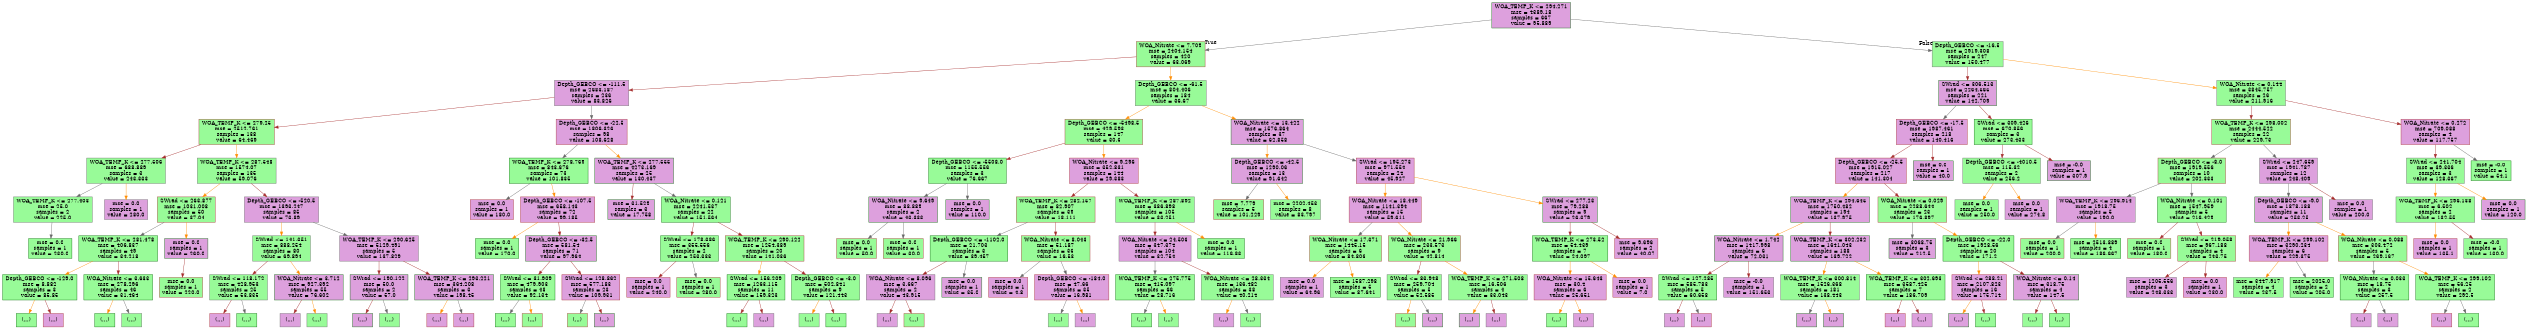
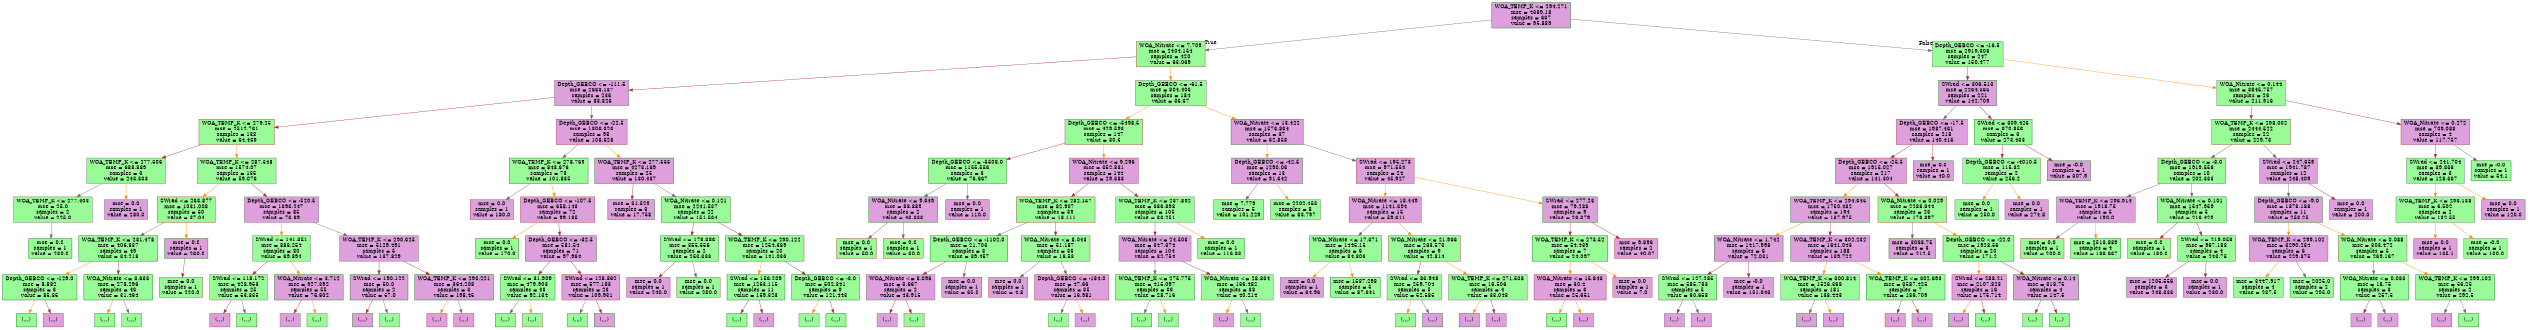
  digraph {
    node [color=darkgreen fillcolor=palegreen shape=box style=filled]
    edge [color=brown]
    n1 [fillcolor=plum label="WOA_TEMP_K <= 294.271\nmse = 4389.18\nsamples = 667\nvalue = 95.889"]
    n2 [color=brown label="WOA_Nitrate <= 7.709\nmse = 2404.154\nsamples = 420\nvalue = 63.069"]
    n3 [color=gray40 label="Depth_GEBCO <= -16.5\nmse = 2919.308\nsamples = 247\nvalue = 150.477"]
    n4 [color=gray40 fillcolor=plum label="Depth_GEBCO <= -111.5\nmse = 2683.187\nsamples = 236\nvalue = 83.826"]
    n5 [color=gray40 label="Depth_GEBCO <= -61.5\nmse = 804.406\nsamples = 184\nvalue = 36.67"]
    n6 [fillcolor=plum label="SWrad <= 306.513\nmse = 2264.565\nsamples = 221\nvalue = 142.709"]
    n7 [color=gray40 label="WOA_Nitrate <= 0.144\nmse = 3845.757\nsamples = 26\nvalue = 211.916"]
    n8 [color=brown label="WOA_TEMP_K <= 279.25\nmse = 2512.761\nsamples = 138\nvalue = 64.469"]
    n9 [color=brown fillcolor=plum label="Depth_GEBCO <= -22.5\nmse = 1806.326\nsamples = 98\nvalue = 108.628"]
    n10 [color=brown label="Depth_GEBCO <= -5498.5\nmse = 429.593\nsamples = 147\nvalue = 30.6"]
    n11 [fillcolor=plum label="WOA_Nitrate <= 13.422\nmse = 1576.864\nsamples = 37\nvalue = 62.858"]
    n12 [color=gray40 label="WOA_TEMP_K <= 277.506\nmse = 688.889\nsamples = 3\nvalue = 243.333"]
    n13 [color=gray40 label="WOA_TEMP_K <= 287.548\nmse = 1574.07\nsamples = 135\nvalue = 59.076"]
    n14 [label="WOA_TEMP_K <= 278.769\nmse = 843.676\nsamples = 73\nvalue = 101.835"]
    n15 [fillcolor=plum label="WOA_TEMP_K <= 277.555\nmse = 4273.169\nsamples = 25\nvalue = 130.437"]
    n16 [color=gray40 label="WOA_TEMP_K <= 277.403\nmse = 25.0\nsamples = 2\nvalue = 225.0"]
    n17 [color=gray40 fillcolor=plum label="mse = 0.0\nsamples = 1\nvalue = 280.0"]
    n18 [color=brown label="SWrad <= 263.877\nmse = 1031.008\nsamples = 50\nvalue = 37.04"]
    n19 [color=gray40 fillcolor=plum label="Depth_GEBCO <= -520.5\nmse = 1393.247\nsamples = 85\nvalue = 73.89"]
    n20 [label="mse = 0.0\nsamples = 1\nvalue = 230.0"]
    n21 [color=brown label="mse = 0.0\nsamples = 1\nvalue = 220.0"]
    n22 [label="WOA_TEMP_K <= 281.478\nmse = 406.837\nsamples = 49\nvalue = 34.218"]
    n23 [fillcolor=plum label="mse = 0.0\nsamples = 1\nvalue = 260.0"]
    n24 [color=gray40 label="SWrad <= 141.351\nmse = 888.254\nsamples = 80\nvalue = 69.894"]
    n25 [color=gray40 fillcolor=plum label="WOA_TEMP_K <= 290.625\nmse = 5129.491\nsamples = 5\nvalue = 137.829"]
    n26 [label="Depth_GEBCO <= -129.0\nmse = 8.882\nsamples = 3\nvalue = 85.85"]
    n27 [label="WOA_Nitrate <= 3.633\nmse = 278.296\nsamples = 46\nvalue = 31.464"]
    n28 [label="(...)"]
    n29 [color=brown fillcolor=plum label="(...)"]
    n30 [label="(...)"]
    n31 [color=gray40 label="(...)"]
    n32 [color=gray40 label="SWrad <= 118.172\nmse = 428.953\nsamples = 25\nvalue = 53.835"]
    n33 [fillcolor=plum label="WOA_Nitrate <= 3.712\nmse = 927.392\nsamples = 55\nvalue = 76.602"]
    n34 [fillcolor=plum label="SWrad <= 190.122\nmse = 50.0\nsamples = 2\nvalue = 57.0"]
    n35 [fillcolor=plum label="WOA_TEMP_K <= 293.221\nmse = 364.208\nsamples = 3\nvalue = 198.45"]
    n36 [color=brown fillcolor=plum label="(...)"]
    n37 [label="(...)"]
    n38 [color=gray40 fillcolor=plum label="(...)"]
    n39 [color=gray40 label="(...)"]
    n40 [fillcolor=plum label="(...)"]
    n41 [color=gray40 label="(...)"]
    n42 [color=brown fillcolor=plum label="(...)"]
    n43 [color=brown fillcolor=plum label="(...)"]
    n44 [color=brown fillcolor=plum label="mse = 0.0\nsamples = 1\nvalue = 180.0"]
    n45 [color=brown fillcolor=plum label="Depth_GEBCO <= -107.5\nmse = 658.143\nsamples = 72\nvalue = 99.185"]
    n46 [fillcolor=plum label="mse = 31.529\nsamples = 3\nvalue = 17.758"]
    n47 [label="WOA_Nitrate <= 0.121\nmse = 2241.537\nsamples = 22\nvalue = 151.564"]
    n48 [label="mse = 0.0\nsamples = 1\nvalue = 170.0"]
    n49 [fillcolor=plum label="Depth_GEBCO <= -32.5\nmse = 581.54\nsamples = 71\nvalue = 97.964"]
    n50 [label="SWrad <= 31.909\nmse = 479.903\nsamples = 48\nvalue = 92.134"]
    n51 [color=brown fillcolor=plum label="SWrad <= 128.862\nmse = 577.183\nsamples = 23\nvalue = 109.931"]
    n52 [label="(...)"]
    n53 [color=brown label="(...)"]
    n54 [color=brown label="(...)"]
    n55 [fillcolor=plum label="(...)"]
    n56 [label="SWrad <= 178.386\nmse = 355.556\nsamples = 2\nvalue = 253.333"]
    n57 [color=brown label="WOA_TEMP_K <= 290.122\nmse = 1254.389\nsamples = 20\nvalue = 141.036"]
    n58 [color=brown fillcolor=plum label="mse = 0.0\nsamples = 1\nvalue = 240.0"]
    n59 [color=brown label="mse = 0.0\nsamples = 1\nvalue = 280.0"]
    n60 [label="SWrad <= 156.209\nmse = 1263.115\nsamples = 11\nvalue = 159.323"]
    n61 [label="Depth_GEBCO <= -3.0\nmse = 502.841\nsamples = 9\nvalue = 121.443"]
    n62 [label="(...)"]
    n63 [color=gray40 fillcolor=plum label="(...)"]
    n64 [color=gray40 label="(...)"]
    n65 [label="(...)"]
    n66 [label="Depth_GEBCO <= -5508.0\nmse = 1155.556\nsamples = 3\nvalue = 76.667"]
    n67 [color=brown fillcolor=plum label="WOA_Nitrate <= 9.296\nmse = 352.831\nsamples = 144\nvalue = 29.383"]
    n68 [fillcolor=plum label="Depth_GEBCO <= -42.5\nmse = 1290.06\nsamples = 13\nvalue = 91.642"]
    n69 [color=brown fillcolor=plum label="SWrad <= 195.273\nmse = 971.554\nsamples = 24\nvalue = 45.927"]
    n70 [fillcolor=plum label="WOA_Nitrate <= 9.649\nmse = 88.889\nsamples = 2\nvalue = 43.333"]
    n71 [fillcolor=plum label="mse = 0.0\nsamples = 1\nvalue = 110.0"]
    n72 [color=brown label="WOA_TEMP_K <= 282.157\nmse = 82.907\nsamples = 39\nvalue = 18.111"]
    n73 [color=gray40 label="WOA_TEMP_K <= 287.892\nmse = 386.898\nsamples = 105\nvalue = 33.251"]
    n74 [color=brown label="mse = 0.0\nsamples = 1\nvalue = 50.0"]
    n75 [color=brown label="mse = 0.0\nsamples = 1\nvalue = 30.0"]
    n76 [label="Depth_GEBCO <= -1102.0\nmse = 21.703\nsamples = 3\nvalue = 39.457"]
    n77 [color=brown label="WOA_Nitrate <= 8.043\nmse = 51.187\nsamples = 36\nvalue = 16.53"]
    n78 [color=gray40 fillcolor=plum label="WOA_Nitrate <= 24.506\nmse = 347.374\nsamples = 104\nvalue = 32.754"]
    n79 [label="mse = 0.0\nsamples = 1\nvalue = 116.83"]
    n80 [color=gray40 fillcolor=plum label="WOA_Nitrate <= 8.096\nmse = 3.667\nsamples = 2\nvalue = 43.915"]
    n81 [fillcolor=plum label="mse = 0.0\nsamples = 1\nvalue = 35.0"]
    n82 [color=brown fillcolor=plum label="mse = 0.0\nsamples = 1\nvalue = 4.8"]
    n83 [color=brown fillcolor=plum label="Depth_GEBCO <= -184.0\nmse = 47.66\nsamples = 35\nvalue = 16.981"]
    n84 [color=gray40 fillcolor=plum label="(...)"]
    n85 [color=brown label="(...)"]
    n86 [color=gray40 label="(...)"]
    n87 [color=gray40 fillcolor=plum label="(...)"]
    n88 [label="WOA_TEMP_K <= 275.775\nmse = 415.097\nsamples = 66\nvalue = 28.716"]
    n89 [color=gray40 label="WOA_Nitrate <= 28.334\nmse = 136.482\nsamples = 38\nvalue = 40.214"]
    n90 [label="(...)"]
    n91 [color=gray40 label="(...)"]
    n92 [color=gray40 fillcolor=plum label="(...)"]
    n93 [color=gray40 label="(...)"]
    n94 [color=brown label="mse = 7.779\nsamples = 5\nvalue = 101.229"]
    n95 [color=gray40 label="mse = 2202.453\nsamples = 8\nvalue = 83.797"]
    n96 [color=brown fillcolor=plum label="WOA_Nitrate <= 18.449\nmse = 1141.394\nsamples = 15\nvalue = 59.611"]
    n97 [fillcolor=plum label="SWrad <= 277.23\nmse = 79.288\nsamples = 9\nvalue = 26.379"]
    n98 [color=brown label="WOA_Nitrate <= 17.371\nmse = 1445.15\nsamples = 6\nvalue = 84.806"]
    n99 [color=brown label="WOA_Nitrate <= 21.966\nmse = 233.573\nsamples = 9\nvalue = 42.814"]
    n100 [label="WOA_TEMP_K <= 273.52\nmse = 54.439\nsamples = 7\nvalue = 24.097"]
    n101 [color=brown fillcolor=plum label="mse = 9.696\nsamples = 2\nvalue = 40.07"]
    n102 [color=gray40 fillcolor=plum label="mse = 0.0\nsamples = 1\nvalue = 64.96"]
    n103 [label="mse = 1587.298\nsamples = 5\nvalue = 87.641"]
    n104 [color=gray40 label="SWrad <= 83.948\nmse = 259.704\nsamples = 5\nvalue = 52.585"]
    n105 [color=gray40 label="WOA_TEMP_K <= 271.508\nmse = 16.506\nsamples = 4\nvalue = 33.043"]
    n106 [color=brown label="(...)"]
    n107 [fillcolor=plum label="(...)"]
    n108 [fillcolor=plum label="(...)"]
    n109 [color=gray40 fillcolor=plum label="(...)"]
    n110 [color=brown fillcolor=plum label="WOA_Nitrate <= 15.643\nmse = 30.4\nsamples = 6\nvalue = 25.651"]
    n111 [color=brown fillcolor=plum label="mse = 0.0\nsamples = 1\nvalue = 7.0"]
    n112 [label="(...)"]
    n113 [color=gray40 fillcolor=plum label="(...)"]
    n114 [color=brown fillcolor=plum label="Depth_GEBCO <= -17.5\nmse = 1987.461\nsamples = 218\nvalue = 140.416"]
    n115 [label="SWrad <= 309.426\nmse = 670.856\nsamples = 3\nvalue = 273.433"]
    n116 [color=brown label="WOA_TEMP_K <= 298.002\nmse = 2444.522\nsamples = 22\nvalue = 229.73"]
    n117 [color=brown fillcolor=plum label="WOA_Nitrate <= 0.272\nmse = 709.088\nsamples = 4\nvalue = 117.757"]
    n118 [color=brown fillcolor=plum label="Depth_GEBCO <= -25.5\nmse = 1915.027\nsamples = 217\nvalue = 141.304"]
    n119 [fillcolor=plum label="mse = 0.0\nsamples = 1\nvalue = 40.0"]
    n120 [color=gray40 label="Depth_GEBCO <= -4010.5\nmse = 115.32\nsamples = 2\nvalue = 256.2"]
    n121 [fillcolor=plum label="mse = -0.0\nsamples = 1\nvalue = 307.9"]
    n122 [fillcolor=plum label="WOA_TEMP_K <= 294.645\nmse = 1750.482\nsamples = 194\nvalue = 137.975"]
    n123 [color=brown label="WOA_Nitrate <= 0.029\nmse = 2288.644\nsamples = 23\nvalue = 176.897"]
    n124 [fillcolor=plum label="WOA_Nitrate <= 1.742\nmse = 1417.998\nsamples = 6\nvalue = 72.031"]
    n125 [fillcolor=plum label="WOA_TEMP_K <= 302.232\nmse = 1641.043\nsamples = 188\nvalue = 139.722"]
    n126 [fillcolor=plum label="mse = 3068.75\nsamples = 3\nvalue = 212.5"]
    n127 [label="Depth_GEBCO <= -22.0\nmse = 1928.56\nsamples = 20\nvalue = 171.2"]
    n128 [label="SWrad <= 127.285\nmse = 585.783\nsamples = 5\nvalue = 60.658"]
-   n129 [color=gray40 fillcolor=plum label="mse = -0.0\nsamples = 1\nvalue = 151.653"]
+   n129 [color=gray40 fillcolor=plum label="mse = -0.0\nsamples = 1\nvalue = 151.643"]
    n130 [color=gray40 label="WOA_TEMP_K <= 300.814\nmse = 1526.368\nsamples = 181\nvalue = 138.443"]
    n131 [label="WOA_TEMP_K <= 302.693\nmse = 3587.425\nsamples = 7\nvalue = 186.709"]
    n132 [color=gray40 fillcolor=plum label="(...)"]
    n133 [color=brown fillcolor=plum label="(...)"]
    n134 [fillcolor=plum label="(...)"]
    n135 [fillcolor=plum label="(...)"]
    n136 [color=brown fillcolor=plum label="(...)"]
    n137 [color=gray40 fillcolor=plum label="(...)"]
    n138 [color=brown fillcolor=plum label="SWrad <= 288.21\nmse = 2107.823\nsamples = 16\nvalue = 175.714"]
    n139 [fillcolor=plum label="WOA_Nitrate <= 0.14\nmse = 318.75\nsamples = 4\nvalue = 147.5"]
    n140 [fillcolor=plum label="(...)"]
    n141 [label="(...)"]
    n142 [color=gray40 label="(...)"]
    n143 [label="(...)"]
    n144 [color=gray40 label="mse = 0.0\nsamples = 1\nvalue = 250.0"]
    n145 [color=gray40 fillcolor=plum label="mse = 0.0\nsamples = 1\nvalue = 274.8"]
    n146 [color=brown label="Depth_GEBCO <= -8.0\nmse = 1919.556\nsamples = 10\nvalue = 202.333"]
    n147 [color=gray40 fillcolor=plum label="SWrad <= 247.659\nmse = 1941.787\nsamples = 12\nvalue = 248.409"]
    n148 [color=gray40 label="SWrad <= 241.704\nmse = 39.336\nsamples = 3\nvalue = 128.367"]
    n149 [label="mse = -0.0\nsamples = 1\nvalue = 54.1"]
    n150 [color=gray40 fillcolor=plum label="WOA_TEMP_K <= 296.914\nmse = 1918.75\nsamples = 5\nvalue = 190.0"]
    n151 [label="WOA_Nitrate <= 0.101\nmse = 1547.959\nsamples = 5\nvalue = 216.429"]
    n152 [fillcolor=plum label="Depth_GEBCO <= -9.0\nmse = 1878.188\nsamples = 11\nvalue = 253.25"]
    n153 [color=gray40 fillcolor=plum label="mse = 0.0\nsamples = 1\nvalue = 200.0"]
    n154 [color=brown label="mse = 0.0\nsamples = 1\nvalue = 200.0"]
    n155 [label="mse = 2513.889\nsamples = 4\nvalue = 186.667"]
    n156 [color=brown label="mse = 0.0\nsamples = 1\nvalue = 180.0"]
    n157 [color=brown label="SWrad <= 219.058\nmse = 967.188\nsamples = 4\nvalue = 243.75"]
    n158 [color=gray40 fillcolor=plum label="mse = 1205.556\nsamples = 3\nvalue = 248.333"]
    n159 [color=brown fillcolor=plum label="mse = 0.0\nsamples = 1\nvalue = 230.0"]
    n160 [color=brown fillcolor=plum label="WOA_TEMP_K <= 299.102\nmse = 3290.234\nsamples = 6\nvalue = 229.375"]
    n161 [color=brown label="WOA_Nitrate <= 0.088\nmse = 303.472\nsamples = 5\nvalue = 269.167"]
    n162 [color=gray40 label="mse = 3447.917\nsamples = 4\nvalue = 237.5"]
    n163 [label="mse = 2025.0\nsamples = 2\nvalue = 205.0"]
    n164 [label="WOA_Nitrate <= 0.033\nmse = 18.75\nsamples = 3\nvalue = 257.5"]
    n165 [label="WOA_TEMP_K <= 299.102\nmse = 56.25\nsamples = 2\nvalue = 292.5"]
    n166 [color=gray40 fillcolor=plum label="(...)"]
    n167 [color=gray40 fillcolor=plum label="(...)"]
    n168 [color=brown fillcolor=plum label="(...)"]
    n169 [label="(...)"]
    n170 [color=gray40 label="WOA_TEMP_K <= 296.138\nmse = 6.502\nsamples = 2\nvalue = 132.55"]
    n171 [fillcolor=plum label="mse = 0.0\nsamples = 1\nvalue = 120.0"]
    n172 [color=brown fillcolor=plum label="mse = 0.0\nsamples = 1\nvalue = 135.1"]
    n173 [color=gray40 label="mse = -0.0\nsamples = 1\nvalue = 130.0"]
    n1 -> n2 [color=gray40 headlabel=True labelangle=45 labeldistance=2.5]
    n1 -> n3 [color=gray40 headlabel=False labelangle=-45 labeldistance=2.5]
    n2 -> n4
    n2 -> n5 [color=darkorange]
    n3 -> n6
    n3 -> n7 [color=darkorange]
    n4 -> n8
    n4 -> n9 [color=gray40]
    n5 -> n10 [color=darkorange]
    n5 -> n11 [color=darkorange]
    n6 -> n114 [color=gray40]
    n6 -> n115
    n7 -> n116
    n7 -> n117
    n8 -> n12
    n8 -> n13 [color=darkorange]
    n9 -> n14 [color=gray40]
    n9 -> n15 [color=darkorange]
    n10 -> n66
    n10 -> n67 [color=darkorange]
    n11 -> n68 [color=darkorange]
    n11 -> n69 [color=gray40]
    n12 -> n16 [color=gray40]
    n12 -> n17 [color=darkorange]
    n13 -> n18 [color=darkorange]
    n13 -> n19
    n14 -> n44 [color=gray40]
    n14 -> n45 [color=darkorange]
    n15 -> n46
    n15 -> n47 [color=gray40]
    n16 -> n20 [color=gray40]
    n18 -> n22 [color=gray40]
    n18 -> n23 [color=darkorange]
    n19 -> n24 [color=darkorange]
    n19 -> n25 [color=gray40]
    n22 -> n26 [color=darkorange]
    n22 -> n27
    n23 -> n21
    n24 -> n32
    n24 -> n33 [color=darkorange]
    n25 -> n34
    n25 -> n35
    n26 -> n28 [color=darkorange]
    n26 -> n29
    n27 -> n30 [color=darkorange]
    n27 -> n31 [color=gray40]
    n32 -> n36
    n32 -> n37 [color=gray40]
    n33 -> n38
    n33 -> n39 [color=darkorange]
    n34 -> n40
    n34 -> n41 [color=gray40]
    n35 -> n42 [color=darkorange]
    n35 -> n43 [color=gray40]
    n45 -> n48 [color=darkorange]
    n45 -> n49
    n47 -> n56
    n47 -> n57
    n49 -> n50
    n49 -> n51
    n50 -> n52 [color=gray40]
    n50 -> n53 [color=darkorange]
    n51 -> n54 [color=gray40]
    n51 -> n55
    n56 -> n58
    n56 -> n59 [color=gray40]
    n57 -> n60 [color=darkorange]
    n57 -> n61
    n60 -> n62
    n60 -> n63
    n61 -> n64 [color=darkorange]
    n61 -> n65
    n66 -> n70 [color=gray40]
    n66 -> n71 [color=gray40]
    n67 -> n72
    n67 -> n73
    n68 -> n94 [color=gray40]
    n68 -> n95 [color=darkorange]
    n69 -> n96 [color=darkorange]
    n69 -> n97 [color=darkorange]
    n70 -> n74 [color=gray40]
    n70 -> n75 [color=gray40]
    n72 -> n76 [color=gray40]
    n72 -> n77
    n73 -> n78
    n73 -> n79 [color=darkorange]
    n76 -> n80
    n76 -> n81 [color=gray40]
    n77 -> n82 [color=gray40]
    n77 -> n83 [color=gray40]
    n78 -> n88 [color=gray40]
    n78 -> n89
    n80 -> n84
    n80 -> n85
    n83 -> n86 [color=gray40]
    n83 -> n87 [color=darkorange]
    n88 -> n90 [color=gray40]
    n88 -> n91 [color=darkorange]
    n89 -> n92 [color=darkorange]
    n89 -> n93 [color=gray40]
    n96 -> n98 [color=gray40]
    n96 -> n99 [color=darkorange]
    n97 -> n100
    n97 -> n101
    n98 -> n102 [color=darkorange]
    n98 -> n103 [color=darkorange]
    n99 -> n104
    n99 -> n105 [color=darkorange]
    n100 -> n110 [color=darkorange]
    n100 -> n111 [color=darkorange]
    n104 -> n106 [color=darkorange]
    n104 -> n107 [color=gray40]
    n105 -> n108 [color=darkorange]
    n105 -> n109
    n110 -> n112 [color=darkorange]
    n110 -> n113 [color=darkorange]
    n114 -> n118
    n114 -> n119
    n115 -> n120
    n115 -> n121
    n116 -> n146 [color=gray40]
    n116 -> n147 [color=gray40]
    n117 -> n148
    n117 -> n149 [color=gray40]
    n118 -> n122 [color=darkorange]
    n118 -> n123
    n120 -> n144 [color=darkorange]
    n120 -> n145 [color=darkorange]
    n122 -> n124 [color=darkorange]
    n122 -> n125
    n123 -> n126 [color=gray40]
    n123 -> n127 [color=darkorange]
    n124 -> n128
    n124 -> n129
    n125 -> n130 [color=darkorange]
    n125 -> n131 [color=darkorange]
    n127 -> n138 [color=darkorange]
    n127 -> n139
    n128 -> n132
    n128 -> n133 [color=gray40]
    n130 -> n134 [color=gray40]
    n130 -> n135 [color=darkorange]
    n131 -> n136
    n131 -> n137
    n138 -> n140 [color=darkorange]
    n138 -> n141
    n139 -> n142
    n139 -> n143
    n146 -> n150 [color=gray40]
    n146 -> n151 [color=gray40]
    n147 -> n152 [color=gray40]
    n147 -> n153
    n148 -> n170 [color=darkorange]
    n148 -> n171 [color=darkorange]
    n150 -> n154 [color=gray40]
    n150 -> n155 [color=darkorange]
    n151 -> n156
    n151 -> n157
    n152 -> n160 [color=darkorange]
    n152 -> n161 [color=darkorange]
    n157 -> n158
    n157 -> n159
    n160 -> n162 [color=darkorange]
    n160 -> n163 [color=gray40]
    n161 -> n164 [color=gray40]
    n161 -> n165 [color=darkorange]
    n164 -> n166
    n164 -> n167 [color=gray40]
    n165 -> n168 [color=gray40]
    n165 -> n169 [color=gray40]
    n170 -> n172 [color=darkorange]
-   n170 -> n173
+   n170 -> n173 [color=darkorange]
  }
